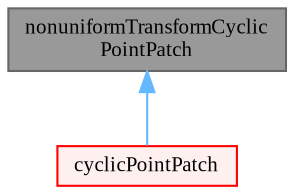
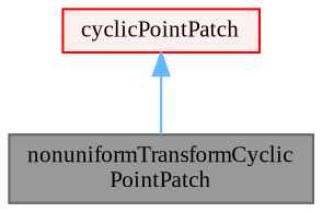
  digraph {
    fontname="Liberation Serif"
    node [fontname="Liberation Serif" fontsize=10 shape=box style=filled]
    n1 [color=gray40 fillcolor=grey60 fontcolor=black height=0.2 label="nonuniformTransformCyclic\lPointPatch" width=0.4]
    n2 [color=red fillcolor="#FFF0F0" height=0.2 label=cyclicPointPatch width=0.4]
-   n1 -> n2 [color=steelblue1 dir=back fontname="Liberation Serif" fontsize=10 labelfontname=Helvetica labelfontsize=10 style=solid]
+   n2 -> n1 [color=steelblue1 dir=back fontname="Liberation Serif" fontsize=10 labelfontname=Helvetica labelfontsize=10 style=solid]
  }
